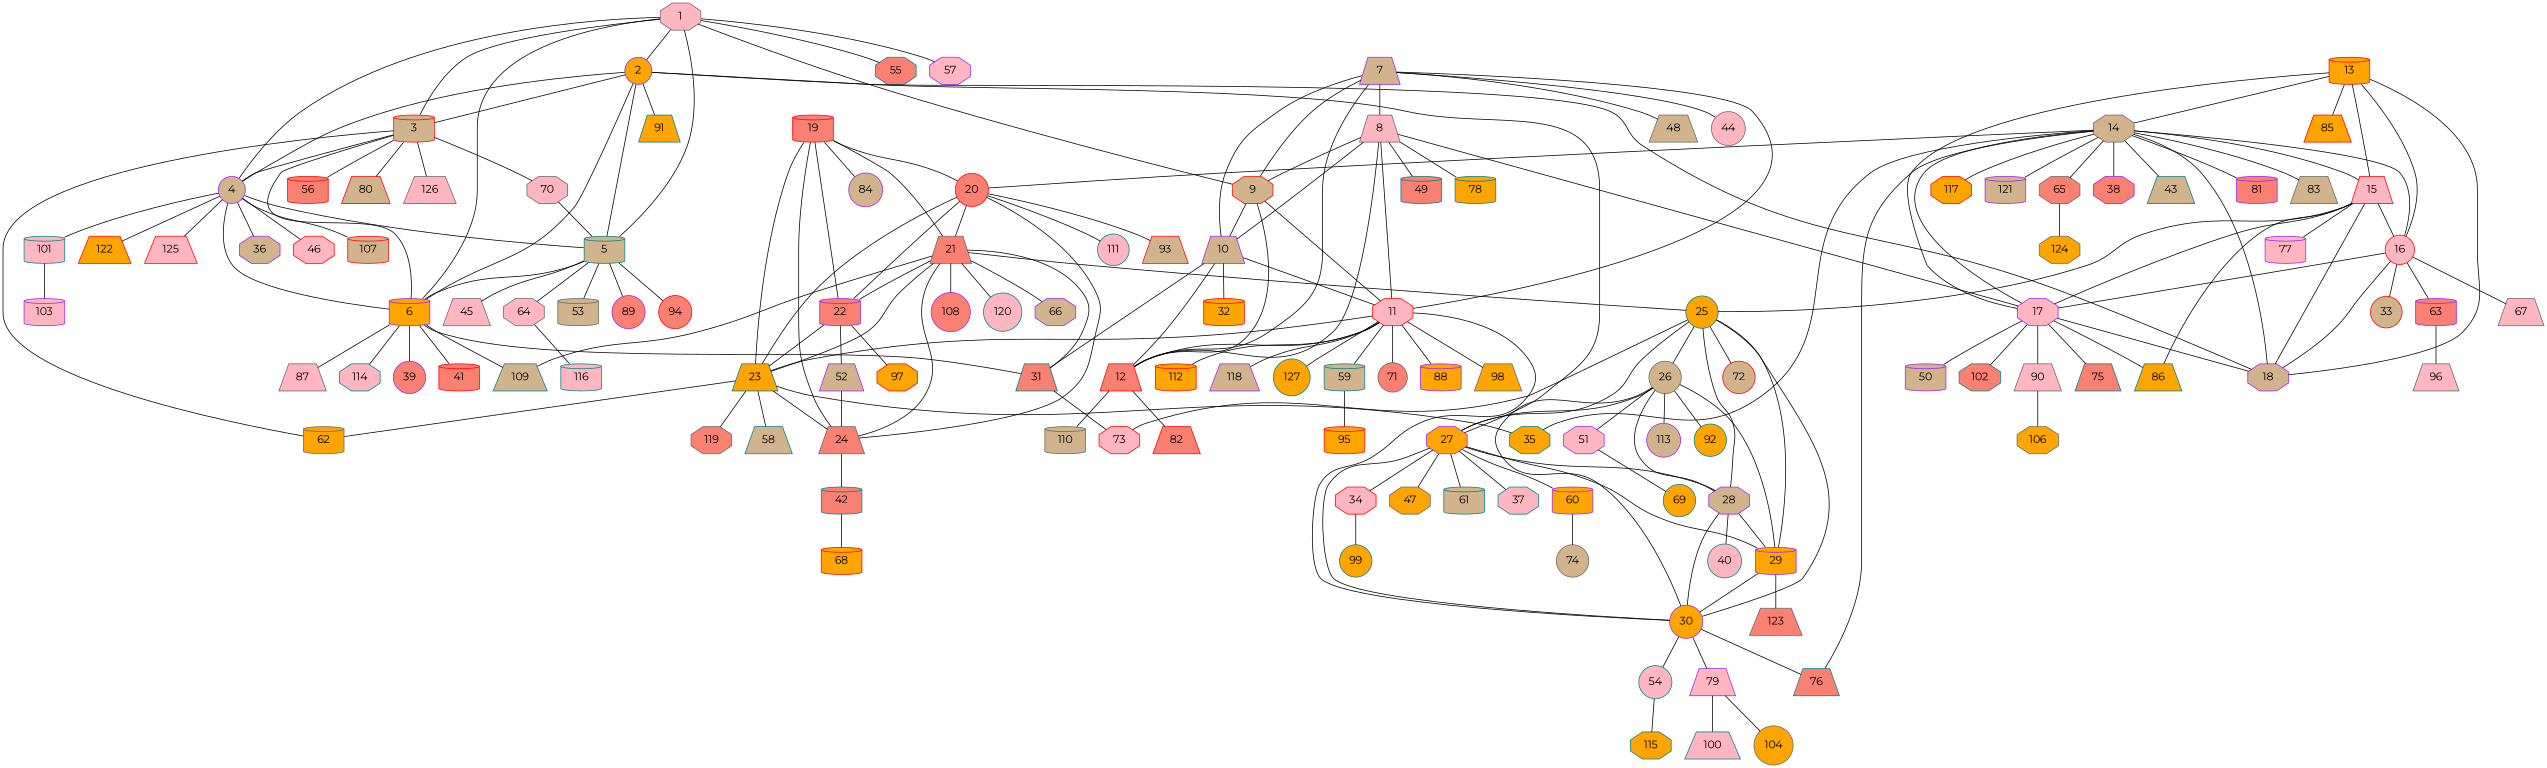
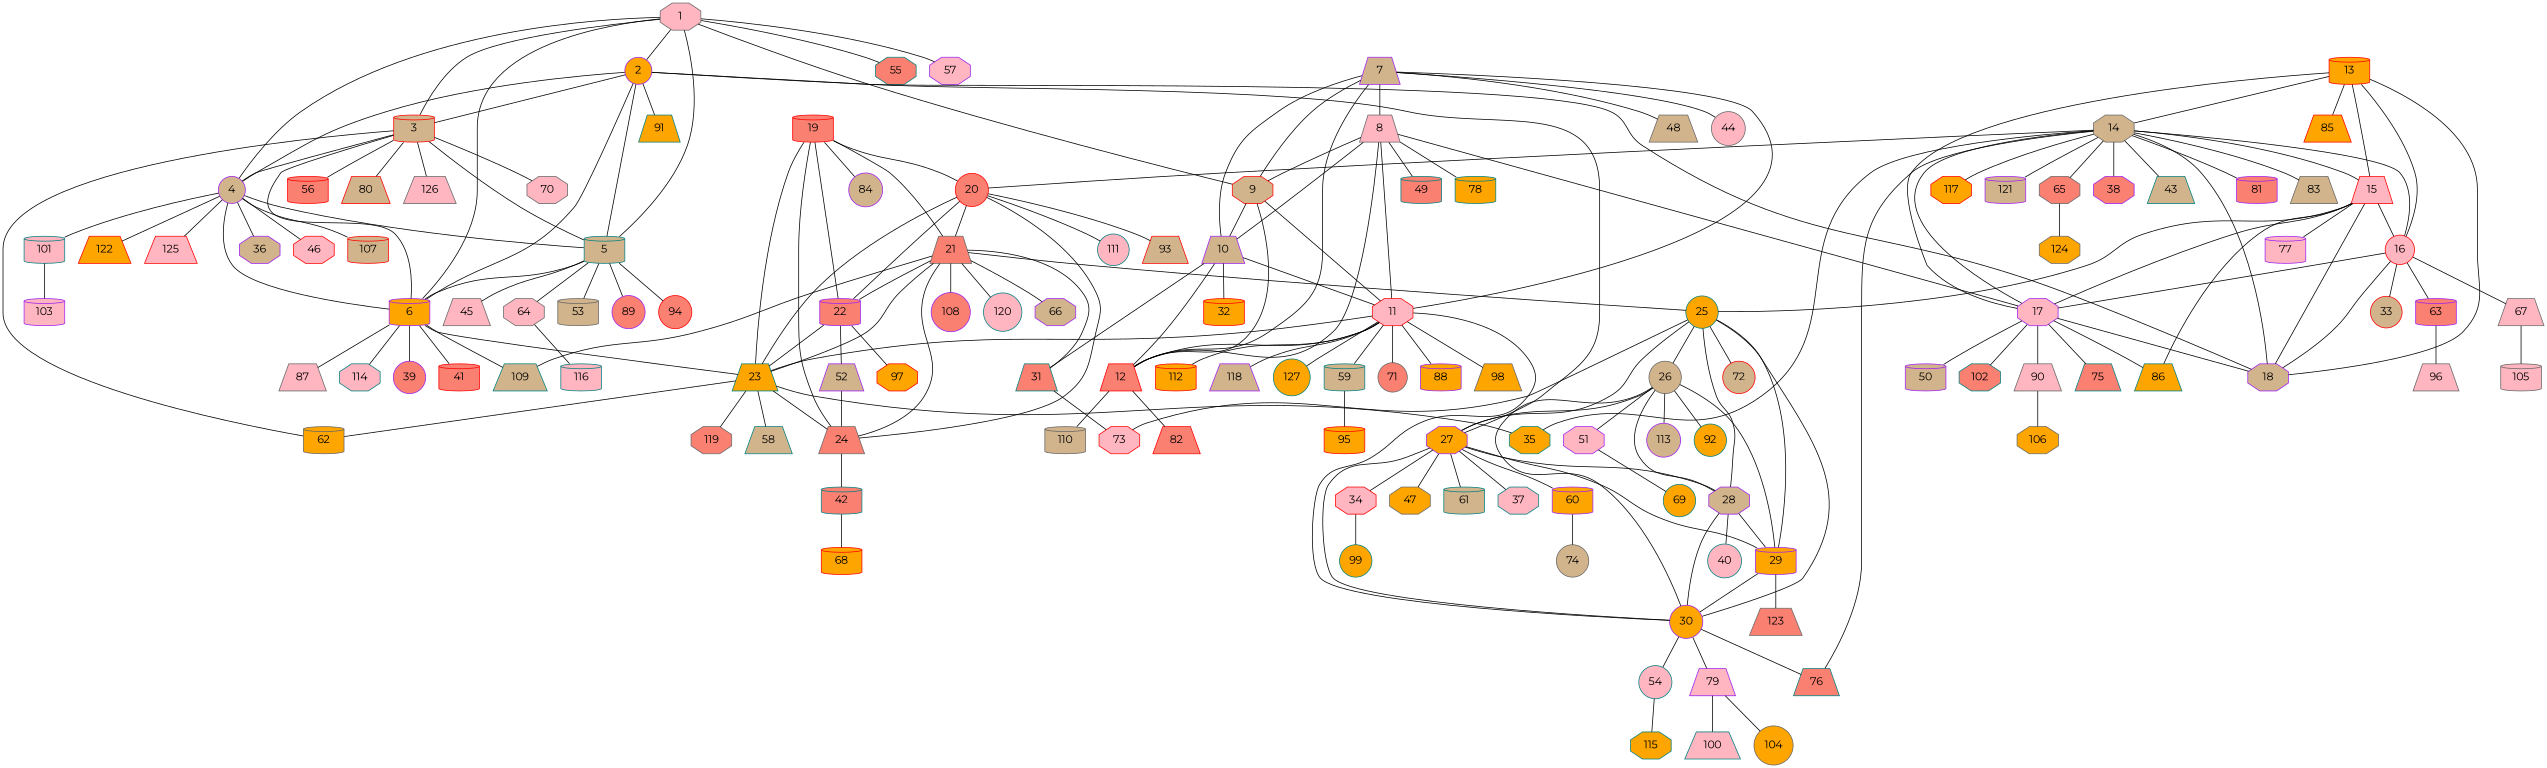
  graph {
    fontname=Montserrat
    node [color=purple fillcolor=lightpink fontname=Montserrat shape=trapezium style=filled]
    edge [fontname=Montserrat]
    1 [color=gray40 shape=octagon]
    2 [fillcolor=orange shape=circle]
    3 [color=red fillcolor=tan shape=cylinder]
    4 [fillcolor=tan shape=circle]
    5 [color=teal fillcolor=tan shape=cylinder]
    6 [fillcolor=orange shape=cylinder]
    9 [color=red fillcolor=tan shape=octagon]
    55 [color=teal fillcolor=salmon shape=octagon]
    57 [shape=octagon]
    18 [fillcolor=tan shape=octagon]
    27 [fillcolor=orange shape=octagon]
    91 [color=teal fillcolor=orange]
    56 [color=red fillcolor=salmon shape=cylinder]
    62 [color=gray40 fillcolor=orange shape=cylinder]
    70 [color=gray40 shape=octagon]
    80 [color=red fillcolor=tan]
    126 [color=gray40]
    36 [fillcolor=tan shape=octagon]
    46 [color=red shape=octagon]
    101 [color=teal shape=cylinder]
    107 [color=red fillcolor=tan shape=cylinder]
    122 [color=red fillcolor=orange]
    125 [color=red]
    45 [color=gray40]
    53 [color=gray40 fillcolor=tan shape=cylinder]
    64 [color=gray40 shape=octagon]
    89 [fillcolor=salmon shape=circle]
    94 [color=red fillcolor=salmon shape=circle]
    23 [color=teal fillcolor=orange]
    39 [fillcolor=salmon shape=circle]
    41 [color=red fillcolor=salmon shape=cylinder]
    87 [color=gray40]
    109 [color=teal fillcolor=tan]
    114 [color=teal shape=octagon]
    10 [fillcolor=tan]
    11 [color=red shape=octagon]
    12 [color=red fillcolor=salmon]
    30 [fillcolor=orange shape=circle]
    37 [color=teal shape=octagon]
    28 [fillcolor=tan shape=octagon]
    29 [fillcolor=orange shape=cylinder]
    34 [color=red shape=octagon]
    47 [color=gray40 fillcolor=orange shape=octagon]
    60 [fillcolor=orange shape=cylinder]
    61 [color=teal fillcolor=tan shape=cylinder]
    103 [shape=cylinder]
    116 [color=teal shape=cylinder]
    35 [color=teal fillcolor=orange shape=octagon]
    24 [color=gray40 fillcolor=salmon]
    58 [color=teal fillcolor=tan]
    119 [color=gray40 fillcolor=salmon shape=octagon]
    7 [fillcolor=tan]
    8 [color=gray40]
    44 [color=gray40 shape=circle]
    48 [color=gray40 fillcolor=tan]
    17 [shape=octagon]
    49 [color=teal fillcolor=salmon shape=cylinder]
    78 [color=teal fillcolor=orange shape=cylinder]
    31 [color=teal fillcolor=salmon]
    32 [color=red fillcolor=orange shape=cylinder]
    59 [color=teal fillcolor=tan shape=cylinder]
    71 [color=gray40 fillcolor=salmon shape=circle]
    88 [fillcolor=orange shape=cylinder]
    98 [color=gray40 fillcolor=orange]
    112 [color=red fillcolor=orange shape=cylinder]
    118 [fillcolor=tan]
    127 [color=teal fillcolor=orange shape=circle]
    82 [color=red fillcolor=salmon]
    110 [color=gray40 fillcolor=tan shape=cylinder]
    50 [fillcolor=tan shape=cylinder]
    75 [color=teal fillcolor=salmon]
    86 [color=teal fillcolor=orange]
    90 [color=gray40]
    102 [color=teal fillcolor=salmon shape=octagon]
    73 [color=red shape=octagon]
    76 [color=teal fillcolor=salmon]
    54 [color=teal shape=circle]
    79
    95 [color=red fillcolor=orange shape=cylinder]
    13 [color=red fillcolor=orange shape=cylinder]
    14 [color=gray40 fillcolor=tan shape=octagon]
    15 [color=red]
    16 [color=red shape=circle]
    85 [color=red fillcolor=orange]
    20 [color=red fillcolor=salmon shape=circle]
    38 [fillcolor=salmon shape=octagon]
    43 [color=teal fillcolor=tan]
    65 [color=gray40 fillcolor=salmon shape=octagon]
    81 [fillcolor=salmon shape=cylinder]
    83 [color=gray40 fillcolor=tan]
    117 [color=red fillcolor=orange shape=octagon]
    121 [fillcolor=tan shape=cylinder]
    25 [color=teal fillcolor=orange shape=circle]
    77 [shape=cylinder]
    33 [color=red fillcolor=tan shape=circle]
    63 [fillcolor=salmon shape=cylinder]
    67 [color=gray40]
    21 [color=gray40 fillcolor=salmon]
    22 [fillcolor=salmon shape=cylinder]
    93 [color=red fillcolor=tan]
    111 [color=teal shape=circle]
    124 [color=gray40 fillcolor=orange shape=octagon]
    26 [color=gray40 fillcolor=tan shape=circle]
    72 [color=red fillcolor=tan shape=circle]
    96 [color=gray40]
+   105 [color=gray40 shape=cylinder]
    106 [color=gray40 fillcolor=orange shape=octagon]
    19 [color=red fillcolor=salmon shape=cylinder]
    84 [fillcolor=tan shape=circle]
    66 [fillcolor=tan shape=octagon]
    108 [fillcolor=salmon shape=circle]
    120 [color=teal shape=circle]
    52 [fillcolor=tan]
    97 [color=red fillcolor=orange shape=octagon]
    42 [color=teal fillcolor=salmon shape=cylinder]
    68 [color=red fillcolor=orange shape=cylinder]
    51 [shape=octagon]
    92 [color=teal fillcolor=orange shape=circle]
    113 [fillcolor=tan shape=circle]
    40 [color=teal shape=circle]
    123 [color=gray40 fillcolor=salmon]
    69 [color=teal fillcolor=orange shape=circle]
    99 [color=teal fillcolor=orange shape=circle]
    74 [color=gray40 fillcolor=tan shape=circle]
    115 [color=teal fillcolor=orange shape=octagon]
    100 [color=teal]
    104 [color=gray40 fillcolor=orange shape=circle]
    1 -- 2
    1 -- 3
    1 -- 4
    1 -- 5
    1 -- 6
    1 -- 9
    1 -- 55
    1 -- 57
    2 -- 3
    2 -- 4
    2 -- 5
    2 -- 6
    2 -- 18
    2 -- 27
    2 -- 91
    3 -- 4
-   70 -- 5
+   3 -- 5
    3 -- 6
    3 -- 56
    3 -- 62
    3 -- 70
    3 -- 80
    3 -- 126
    4 -- 5
    4 -- 6
    4 -- 36
    4 -- 46
    4 -- 101
    4 -- 107
    4 -- 122
    4 -- 125
    5 -- 6
    5 -- 45
    5 -- 53
    5 -- 64
    5 -- 89
    5 -- 94
-   6 -- 31
+   6 -- 23
    6 -- 39
    6 -- 41
    6 -- 87
    6 -- 109
    6 -- 114
    9 -- 10
    9 -- 11
    9 -- 12
    27 -- 30
    27 -- 37
    27 -- 28
    27 -- 29
    27 -- 34
    27 -- 47
    27 -- 60
    27 -- 61
    101 -- 103
    64 -- 116
    23 -- 62
    23 -- 35
    23 -- 24
    23 -- 58
    23 -- 119
    10 -- 11
    10 -- 12
    10 -- 31
    10 -- 32
    11 -- 23
    11 -- 12
    11 -- 30
    11 -- 59
    11 -- 71
    11 -- 88
    11 -- 98
    11 -- 112
    11 -- 118
    11 -- 127
    12 -- 82
    12 -- 110
    30 -- 76
    30 -- 54
    30 -- 79
    28 -- 30
    28 -- 29
    28 -- 40
    29 -- 30
    29 -- 123
    34 -- 99
    60 -- 74
    24 -- 42
    7 -- 9
    7 -- 10
    7 -- 11
    7 -- 12
    7 -- 8
    7 -- 44
    7 -- 48
    8 -- 9
    8 -- 10
    8 -- 11
    8 -- 12
    8 -- 17
    8 -- 49
    8 -- 78
    17 -- 18
    17 -- 50
    17 -- 75
    17 -- 86
    17 -- 90
    17 -- 102
    31 -- 73
    59 -- 95
    90 -- 106
    54 -- 115
    79 -- 100
    79 -- 104
    13 -- 18
    13 -- 17
    13 -- 14
    13 -- 15
    13 -- 16
    13 -- 85
    14 -- 18
    14 -- 35
    14 -- 17
    14 -- 76
    14 -- 15
    14 -- 16
    14 -- 20
    14 -- 38
    14 -- 43
    14 -- 65
    14 -- 81
    14 -- 83
    14 -- 117
    14 -- 121
    15 -- 18
    15 -- 17
    15 -- 86
    15 -- 16
    15 -- 25
    15 -- 77
    16 -- 18
    16 -- 17
    16 -- 33
    16 -- 63
    16 -- 67
    20 -- 23
    20 -- 24
    20 -- 21
    20 -- 22
    20 -- 93
    20 -- 111
    65 -- 124
    25 -- 27
    25 -- 30
    25 -- 28
    25 -- 29
    25 -- 73
    25 -- 26
    25 -- 72
    63 -- 96
+   67 -- 105
    21 -- 23
    21 -- 109
    21 -- 24
    21 -- 31
    21 -- 25
    21 -- 22
    21 -- 66
    21 -- 108
    21 -- 120
    22 -- 23
    22 -- 52
    22 -- 97
    26 -- 27
    26 -- 30
    26 -- 28
    26 -- 29
    26 -- 51
    26 -- 92
    26 -- 113
    19 -- 23
    19 -- 24
    19 -- 20
    19 -- 21
    19 -- 22
    19 -- 84
    52 -- 24
    42 -- 68
    51 -- 69
  }
